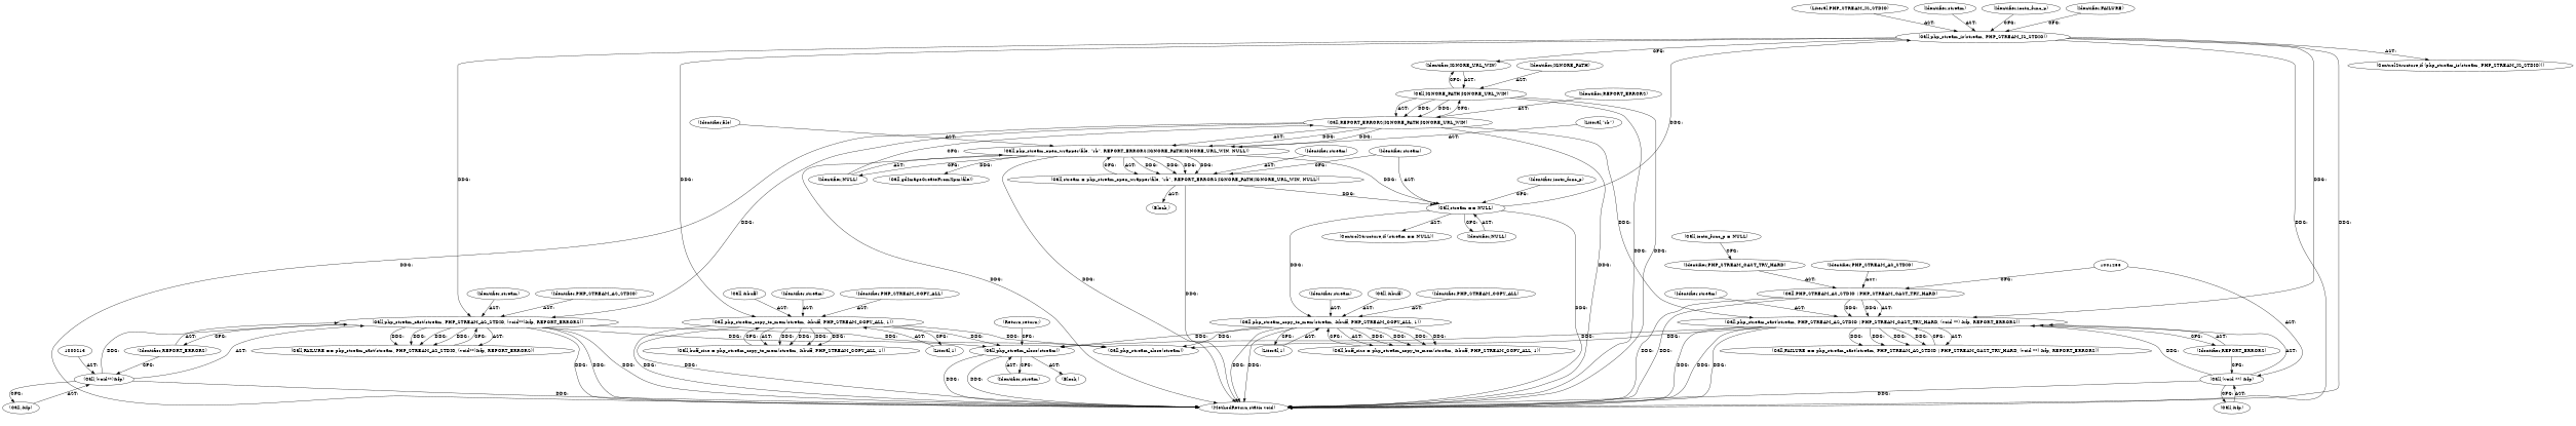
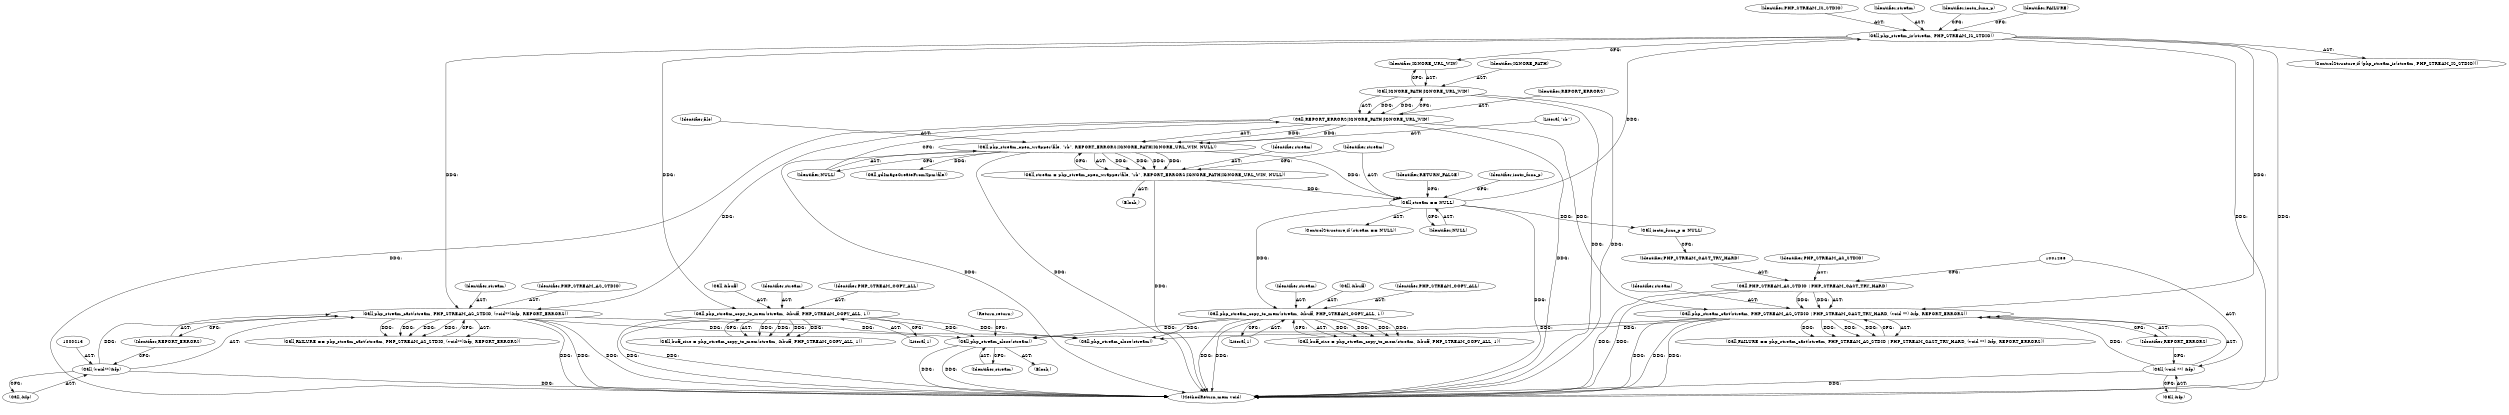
  digraph {
    n1 [label="(Call,php_stream_close(stream))"]
    n2 [label="(Identifier,stream)"]
    n3 [label="(Block,)"]
-   n4 [label="(MethodReturn,static void)"]
+   n4 [label="(MethodReturn,mem void)"]
    n5 [label="(Call,php_stream_cast(stream, PHP_STREAM_AS_STDIO, (void**)&fp, REPORT_ERRORS))"]
    n6 [label="(Call,FAILURE == php_stream_cast(stream, PHP_STREAM_AS_STDIO, (void**)&fp, REPORT_ERRORS))"]
    n7 [label="(Identifier,REPORT_ERRORS)"]
    n8 [label="(Call,php_stream_close(stream))"]
    n9 [label="(Call,(void**)&fp)"]
    n10 [label="(Call,php_stream_is(stream, PHP_STREAM_IS_STDIO))"]
    n11 [label="(Call,php_stream_copy_to_mem(stream, &buff, PHP_STREAM_COPY_ALL, 1))"]
    n12 [label="(Call,php_stream_cast(stream, PHP_STREAM_AS_STDIO | PHP_STREAM_CAST_TRY_HARD, (void **) &fp, REPORT_ERRORS))"]
    n13 [label="(ControlStructure,if (php_stream_is(stream, PHP_STREAM_IS_STDIO)))"]
    n14 [label="(Identifier,IGNORE_URL_WIN)"]
    n15 [label="(Literal,1)"]
    n16 [label="(Call,buff_size = php_stream_copy_to_mem(stream, &buff, PHP_STREAM_COPY_ALL, 1))"]
    n17 [label="(Call,FAILURE == php_stream_cast(stream, PHP_STREAM_AS_STDIO | PHP_STREAM_CAST_TRY_HARD, (void **) &fp, REPORT_ERRORS))"]
    n18 [label="(Identifier,REPORT_ERRORS)"]
-   n19 [label="(Literal,PHP_STREAM_IS_STDIO)"]
+   n19 [label="(Identifier,PHP_STREAM_IS_STDIO)"]
    n20 [label="(Call,stream == NULL)"]
    n21 [label="(Call,php_stream_copy_to_mem(stream, &buff, PHP_STREAM_COPY_ALL, 1))"]
    n22 [label="(ControlStructure,if (stream == NULL))"]
    n23 [label="(Call,ioctx_func_p = NULL)"]
    n24 [label="(Identifier,NULL)"]
    n25 [label="(Call,buff_size = php_stream_copy_to_mem(stream, &buff, PHP_STREAM_COPY_ALL, 1))"]
    n26 [label="(Literal,1)"]
    n27 [label="(Identifier,PHP_STREAM_CAST_TRY_HARD)"]
    n28 [label="(Call,stream = php_stream_open_wrapper(file, \"rb\", REPORT_ERRORS|IGNORE_PATH|IGNORE_URL_WIN, NULL))"]
    n29 [label="(Call,php_stream_open_wrapper(file, \"rb\", REPORT_ERRORS|IGNORE_PATH|IGNORE_URL_WIN, NULL))"]
    n30 [label="(Block,)"]
    n31 [label="(Identifier,NULL)"]
    n32 [label="(Call,gdImageCreateFromXpm(file))"]
    n33 [label="(Call,REPORT_ERRORS|IGNORE_PATH|IGNORE_URL_WIN)"]
    n34 [label="(Call,IGNORE_PATH|IGNORE_URL_WIN)"]
    n35 [label="(Call,&fp)"]
    n36 [label="(Call,(void **) &fp)"]
    n37 [label="(Call,PHP_STREAM_AS_STDIO | PHP_STREAM_CAST_TRY_HARD)"]
    n38 [label="(Call,&fp)"]
    n39 [label="(Literal,\"rb\")"]
+   n40 [label="(Identifier,RETURN_FALSE)"]
    n41 [label="(Identifier,stream)"]
    n42 [label="(Identifier,stream)"]
    n43 [label="(Identifier,ioctx_func_p)"]
    n44 [label="(Identifier,PHP_STREAM_AS_STDIO)"]
    n45 [label="(Identifier,FAILURE)"]
    n46 [label="(Call,&buff)"]
    n47 [label="(Identifier,ioctx_func_p)"]
    n48 [label="(Identifier,file)"]
    n49 [label="(Identifier,stream)"]
    n50 [label="(Identifier,stream)"]
    n51 [label="(Call,&buff)"]
    n52 [label="(Identifier,IGNORE_PATH)"]
    n53 [label="(Identifier,stream)"]
    n54 [label="(Identifier,PHP_STREAM_COPY_ALL)"]
    n55 [label="(Identifier,PHP_STREAM_AS_STDIO)"]
    n56 [label="(Return,return;)"]
    n57 [label="(Identifier,PHP_STREAM_COPY_ALL)"]
    n58 [label="(Identifier,stream)"]
    n59 [label="(Identifier,stream)"]
    n60 [label="(Identifier,REPORT_ERRORS)"]
    1000213
    n62 [label=1001288]
    n1 -> n2 [label="CFG: "]
    n1 -> n3 [label="AST: "]
    n1 -> n4 [label="DDG: "]
    n1 -> n4 [label="DDG: "]
    n2 -> n1 [label="AST: "]
    n5 -> n1 [label="DDG: "]
    n5 -> n4 [label="DDG: "]
    n5 -> n4 [label="DDG: "]
    n5 -> n4 [label="DDG: "]
    n5 -> n6 [label="AST: "]
    n5 -> n6 [label="DDG: "]
    n5 -> n6 [label="DDG: "]
    n5 -> n6 [label="DDG: "]
    n5 -> n6 [label="DDG: "]
    n5 -> n7 [label="CFG: "]
    n5 -> n8 [label="DDG: "]
    n6 -> n5 [label="CFG: "]
    n7 -> n5 [label="AST: "]
    n7 -> n9 [label="CFG: "]
    n9 -> n4 [label="DDG: "]
    n9 -> n5 [label="AST: "]
    n9 -> n5 [label="DDG: "]
    n9 -> n35 [label="CFG: "]
    n10 -> n4 [label="DDG: "]
    n10 -> n4 [label="DDG: "]
    n10 -> n5 [label="DDG: "]
    n10 -> n11 [label="DDG: "]
    n10 -> n12 [label="DDG: "]
    n10 -> n13 [label="AST: "]
    n10 -> n14 [label="CFG: "]
    n11 -> n1 [label="DDG: "]
    n11 -> n4 [label="DDG: "]
    n11 -> n4 [label="DDG: "]
    n11 -> n8 [label="DDG: "]
    n11 -> n15 [label="CFG: "]
    n11 -> n16 [label="AST: "]
    n11 -> n16 [label="DDG: "]
    n11 -> n16 [label="DDG: "]
    n11 -> n16 [label="DDG: "]
    n11 -> n16 [label="DDG: "]
    n12 -> n1 [label="DDG: "]
    n12 -> n4 [label="DDG: "]
    n12 -> n4 [label="DDG: "]
    n12 -> n4 [label="DDG: "]
    n12 -> n8 [label="DDG: "]
    n12 -> n17 [label="AST: "]
    n12 -> n17 [label="DDG: "]
    n12 -> n17 [label="DDG: "]
    n12 -> n17 [label="DDG: "]
    n12 -> n17 [label="DDG: "]
    n12 -> n18 [label="CFG: "]
    n14 -> n34 [label="AST: "]
    n15 -> n11 [label="AST: "]
    n16 -> n11 [label="CFG: "]
    n17 -> n12 [label="CFG: "]
    n18 -> n12 [label="AST: "]
    n18 -> n36 [label="CFG: "]
    n19 -> n10 [label="AST: "]
    n20 -> n4 [label="DDG: "]
    n20 -> n10 [label="DDG: "]
    n20 -> n21 [label="DDG: "]
    n20 -> n22 [label="AST: "]
+   n20 -> n23 [label="DDG: "]
    n20 -> n24 [label="CFG: "]
    n21 -> n1 [label="DDG: "]
    n21 -> n4 [label="DDG: "]
    n21 -> n4 [label="DDG: "]
    n21 -> n8 [label="DDG: "]
    n21 -> n25 [label="AST: "]
    n21 -> n25 [label="DDG: "]
    n21 -> n25 [label="DDG: "]
    n21 -> n25 [label="DDG: "]
    n21 -> n25 [label="DDG: "]
    n21 -> n26 [label="CFG: "]
    n23 -> n27 [label="CFG: "]
    n24 -> n20 [label="AST: "]
    n25 -> n21 [label="CFG: "]
    n26 -> n21 [label="AST: "]
    n27 -> n37 [label="AST: "]
    n28 -> n4 [label="DDG: "]
    n28 -> n20 [label="DDG: "]
    n28 -> n29 [label="CFG: "]
    n28 -> n30 [label="AST: "]
    n29 -> n4 [label="DDG: "]
    n29 -> n4 [label="DDG: "]
    n29 -> n20 [label="DDG: "]
    n29 -> n28 [label="AST: "]
    n29 -> n28 [label="DDG: "]
    n29 -> n28 [label="DDG: "]
    n29 -> n28 [label="DDG: "]
    n29 -> n28 [label="DDG: "]
    n29 -> n31 [label="CFG: "]
    n29 -> n32 [label="DDG: "]
    n31 -> n29 [label="AST: "]
    n31 -> n33 [label="CFG: "]
    n33 -> n4 [label="DDG: "]
    n33 -> n4 [label="DDG: "]
    n33 -> n5 [label="DDG: "]
    n33 -> n12 [label="DDG: "]
    n33 -> n29 [label="AST: "]
    n33 -> n29 [label="DDG: "]
    n33 -> n29 [label="DDG: "]
    n33 -> n34 [label="CFG: "]
    n34 -> n4 [label="DDG: "]
    n34 -> n4 [label="DDG: "]
    n34 -> n14 [label="CFG: "]
    n34 -> n33 [label="AST: "]
    n34 -> n33 [label="DDG: "]
    n34 -> n33 [label="DDG: "]
    n35 -> n9 [label="AST: "]
    n36 -> n4 [label="DDG: "]
    n36 -> n12 [label="AST: "]
    n36 -> n12 [label="DDG: "]
    n36 -> n38 [label="CFG: "]
    n37 -> n4 [label="DDG: "]
    n37 -> n4 [label="DDG: "]
    n37 -> n12 [label="AST: "]
    n37 -> n12 [label="DDG: "]
    n37 -> n12 [label="DDG: "]
    n38 -> n36 [label="AST: "]
    n39 -> n29 [label="AST: "]
+   n40 -> n20 [label="CFG: "]
    n41 -> n5 [label="AST: "]
    n42 -> n10 [label="AST: "]
    n43 -> n10 [label="CFG: "]
    n44 -> n5 [label="AST: "]
    n45 -> n10 [label="CFG: "]
    n46 -> n21 [label="AST: "]
    n47 -> n20 [label="CFG: "]
    n48 -> n29 [label="AST: "]
    n49 -> n28 [label="AST: "]
    n50 -> n20 [label="AST: "]
    n50 -> n28 [label="CFG: "]
    n51 -> n11 [label="AST: "]
    n52 -> n34 [label="AST: "]
    n53 -> n11 [label="AST: "]
    n54 -> n11 [label="AST: "]
    n55 -> n37 [label="AST: "]
    n56 -> n1 [label="CFG: "]
    n57 -> n21 [label="AST: "]
    n58 -> n12 [label="AST: "]
    n59 -> n21 [label="AST: "]
    n60 -> n33 [label="AST: "]
    1000213 -> n9 [label="AST: "]
    n62 -> n36 [label="AST: "]
    n62 -> n37 [label="CFG: "]
  }
